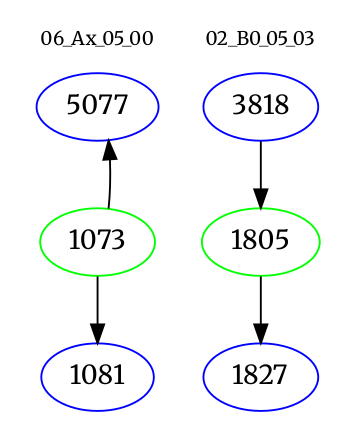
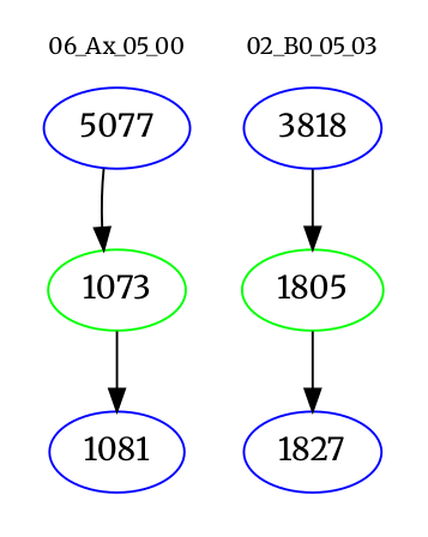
  digraph {
    fontname=Merriweather
    node [color=blue fontname=Merriweather]
    edge [color=black fontname=Merriweather]
    n1 [label=5077]
    n2 [color=green label=1073]
    n3 [label=1081]
    n4 [label=3818]
    n5 [color=green label=1805]
    n6 [label=1827]
    subgraph cluster_1 {
      color=white
      fontsize=10
      label="06_Ax_05_00"
      n1
      n2
      n3
    }
    subgraph cluster_2 {
      color=white
      fontsize=10
      label="02_B0_05_03"
      n4
      n5
      n6
    }
-   n2 -> n1
+   n1 -> n2
    n2 -> n3
    n4 -> n5
    n5 -> n6
  }
